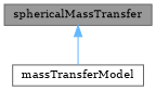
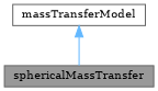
  digraph {
    fontname="DejaVu Serif"
    node [color=gray40 fontname="DejaVu Serif" fontsize=10 shape=box style=filled]
    n1 [fillcolor=grey60 fontcolor=black height=0.2 label=sphericalMassTransfer width=0.4]
    n2 [fillcolor=white height=0.2 label=massTransferModel width=0.4]
-   n1 -> n2 [color=steelblue1 dir=back fontname="DejaVu Serif" fontsize=10 labelfontname=Helvetica labelfontsize=10 style=solid]
+   n2 -> n1 [color=steelblue1 dir=back fontname="DejaVu Serif" fontsize=10 labelfontname=Helvetica labelfontsize=10 style=solid]
  }
